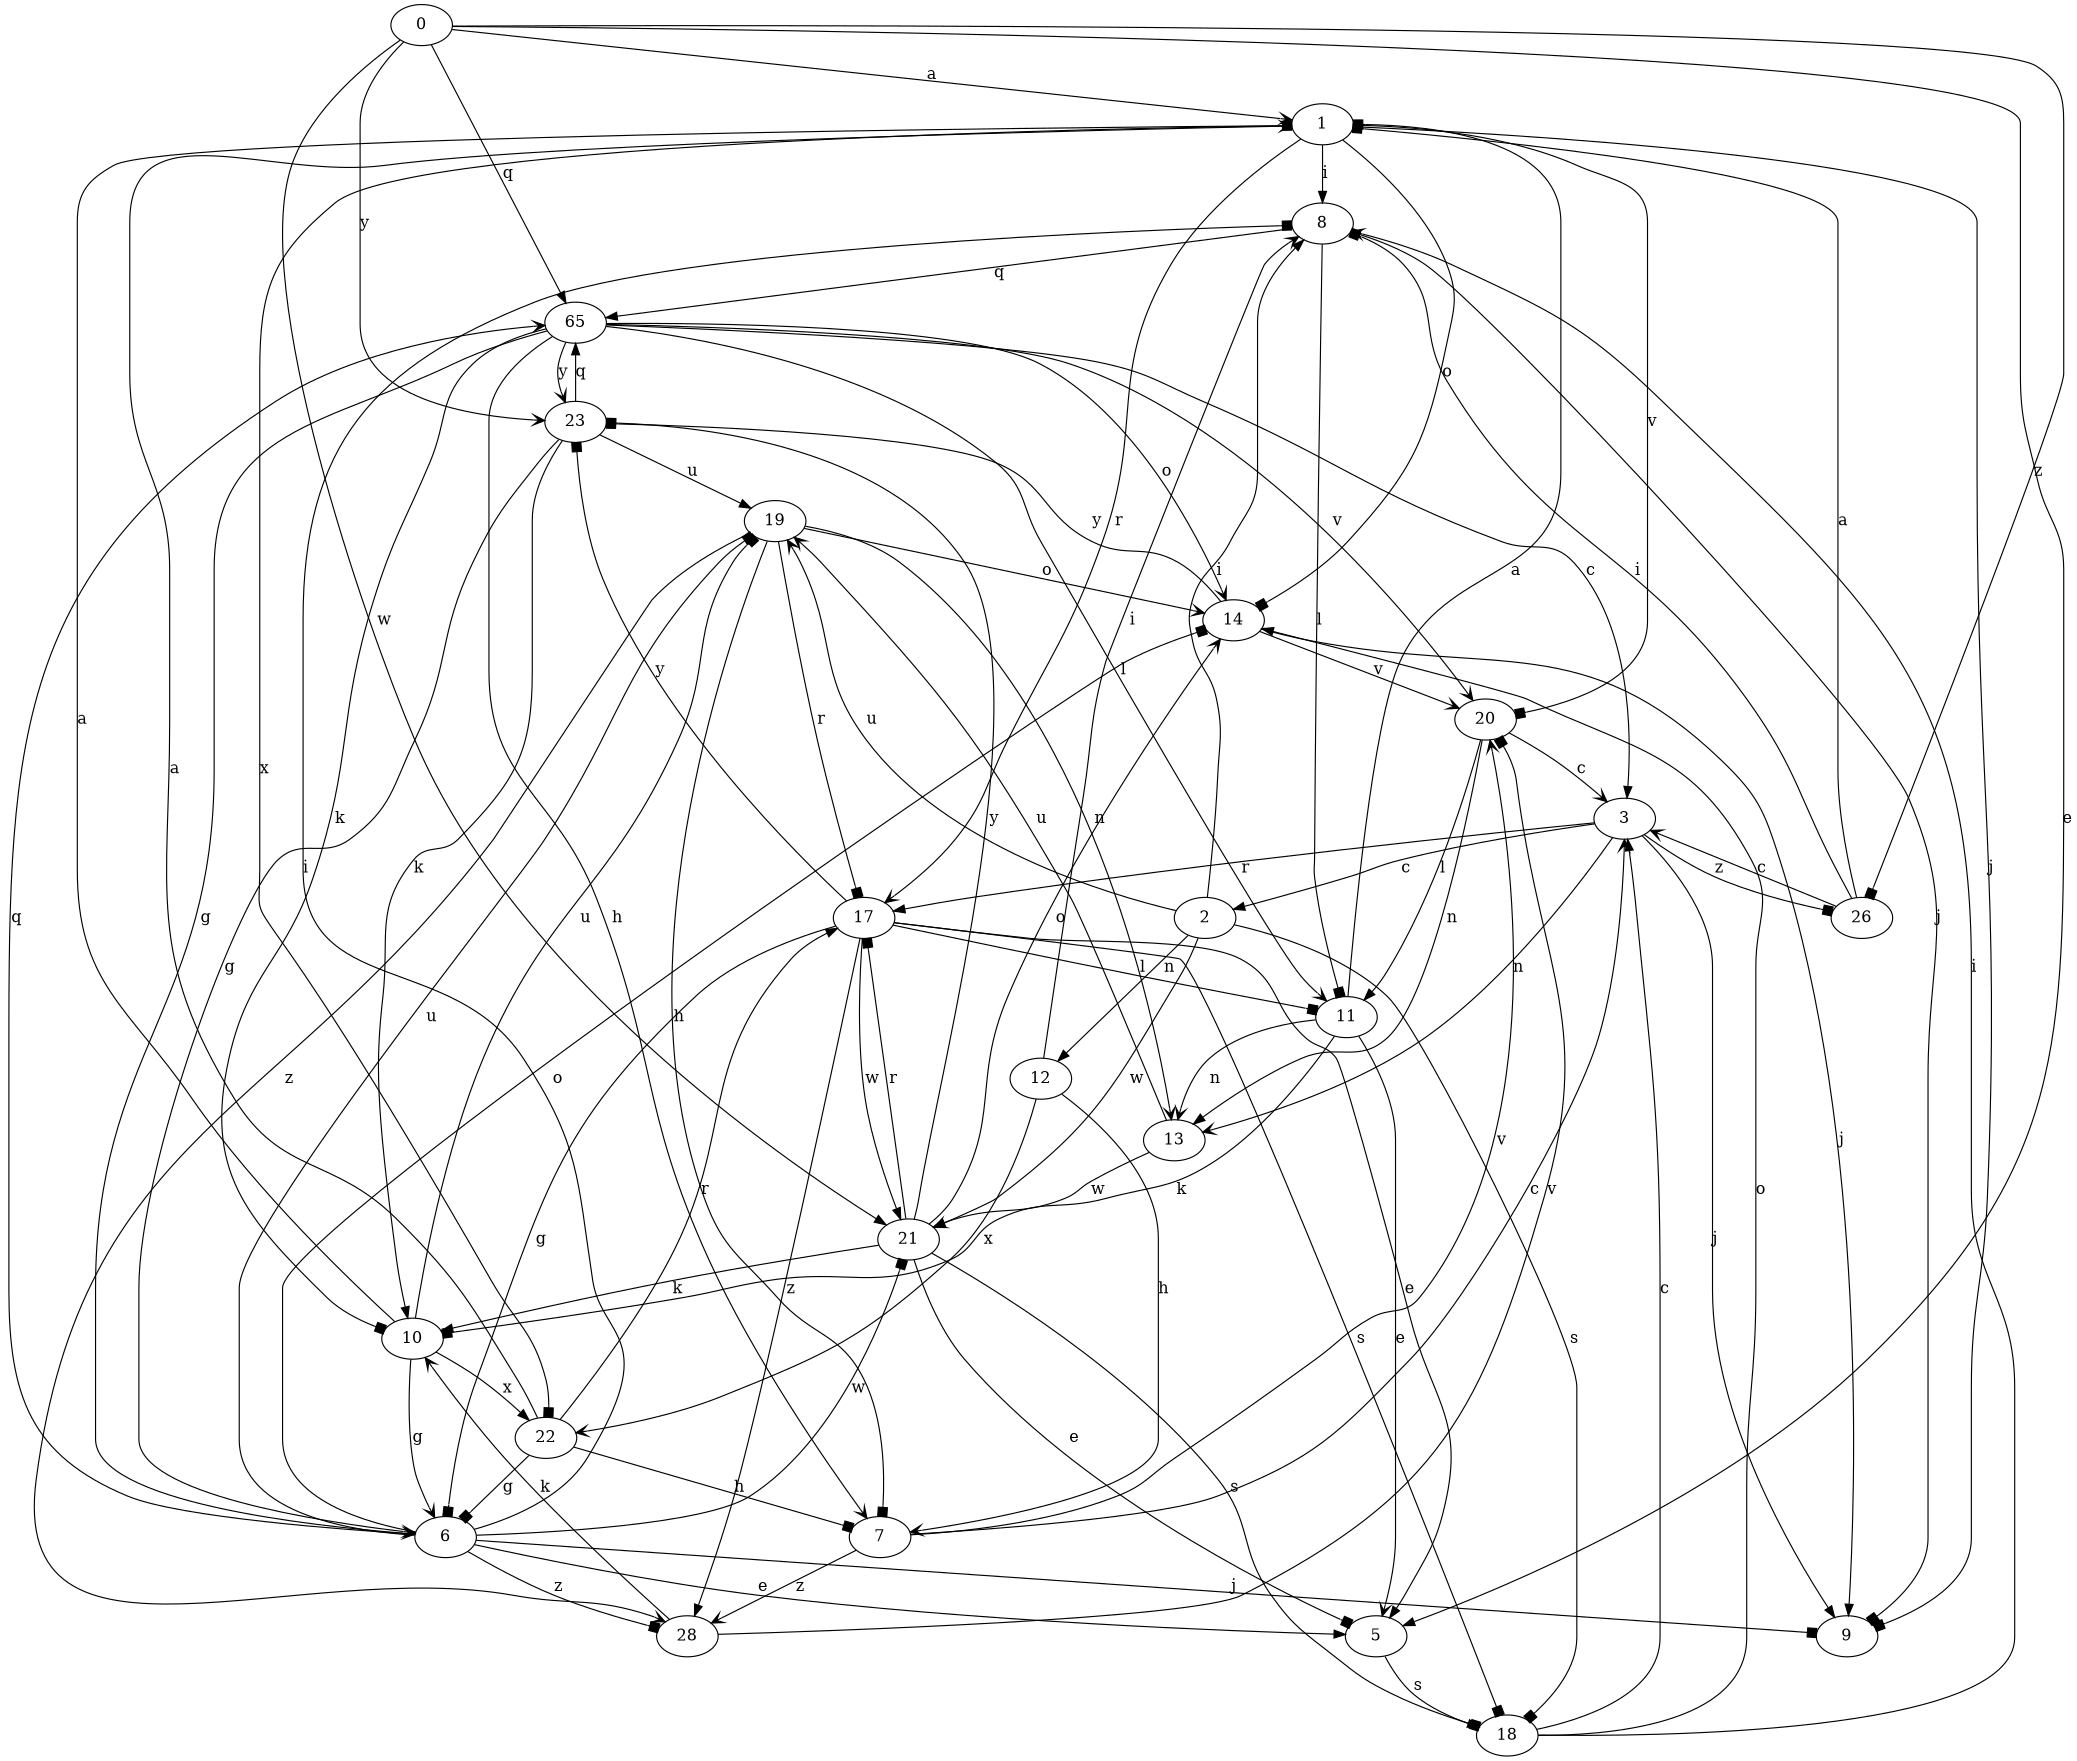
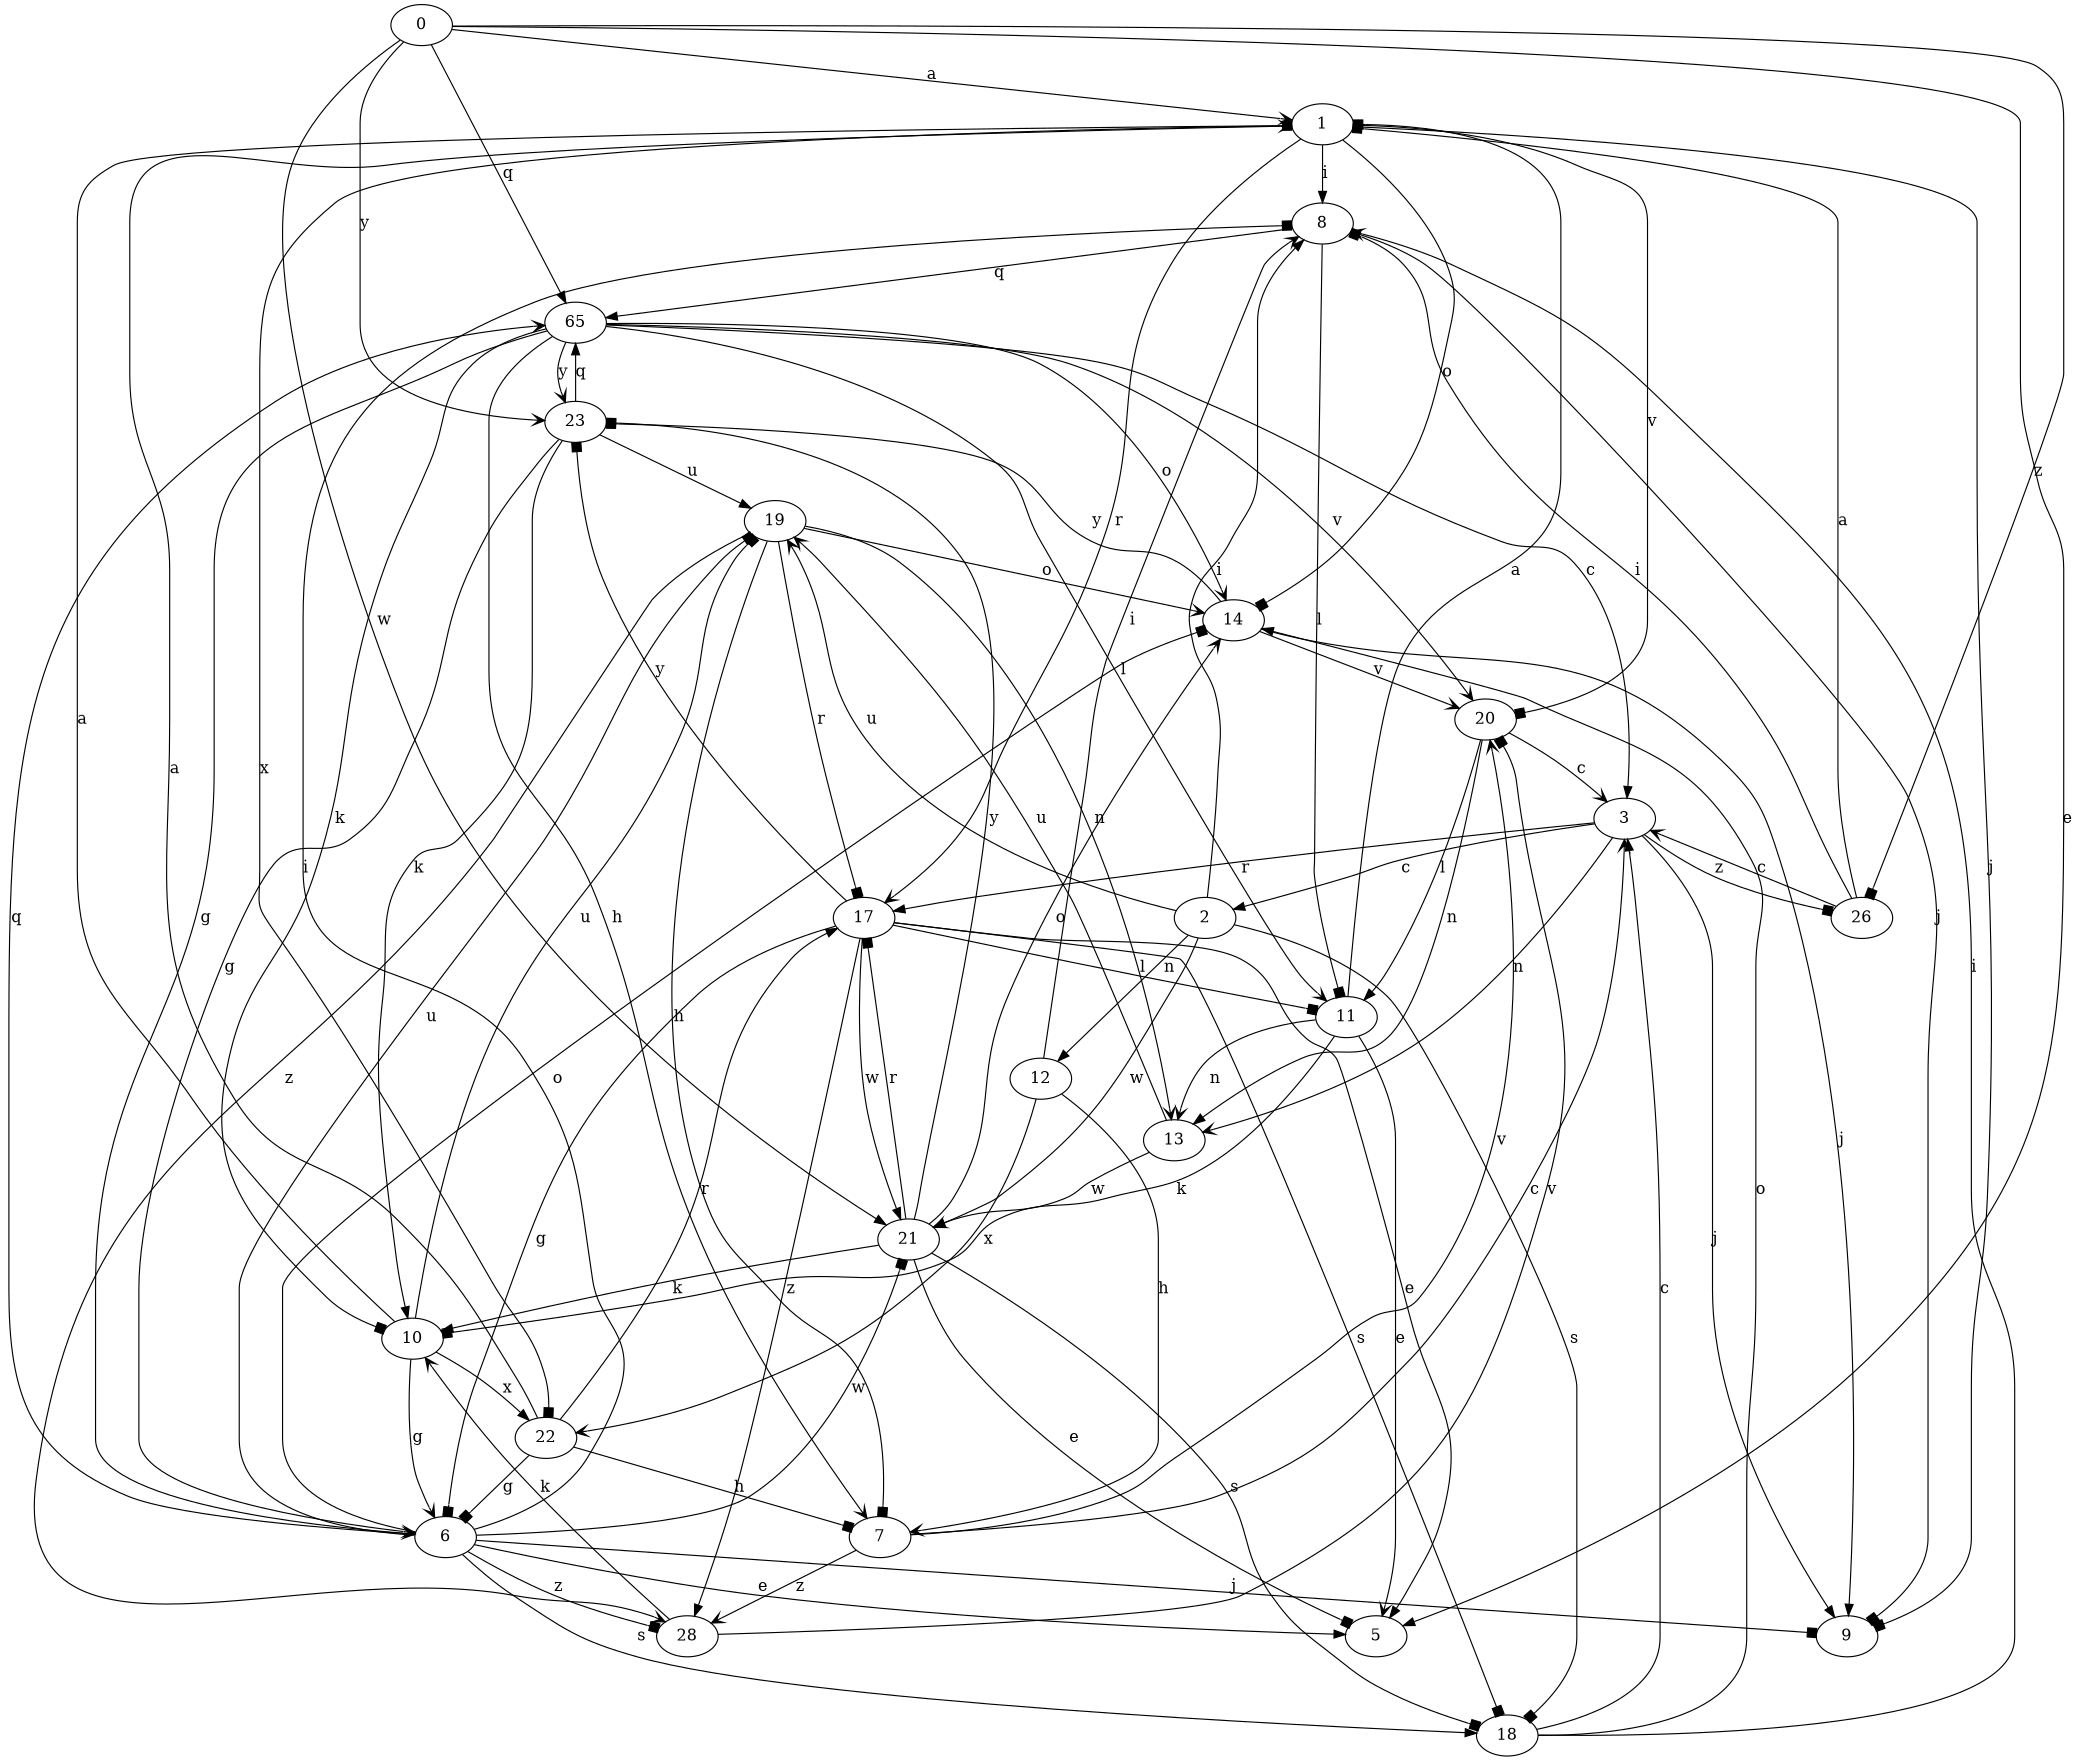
  strict digraph {
    edge [arrowhead=box]
    0
    1
    5
    n4 [label=65]
    21
    23
    26
    8
    9
    14
    17
    20
    22
    3
    6
    7
    11
    10
    18
    19
    28
    13
    2
    12
    0 -> 1 [arrowhead=vee label=a]
    0 -> 5 [arrowhead=normal label=e]
    0 -> n4 [arrowhead=normal label=q]
    0 -> 21 [arrowhead=normal label=w]
    0 -> 23 [arrowhead=vee label=y]
    0 -> 26 [label=z]
    1 -> 8 [arrowhead=normal label=i]
    1 -> 9 [label=j]
    1 -> 14 [label=o]
    1 -> 17 [arrowhead=vee label=r]
    1 -> 20 [label=v]
    1 -> 22 [label=x]
    n4 -> 23 [arrowhead=vee label=y]
    n4 -> 14 [arrowhead=vee label=o]
    n4 -> 20 [arrowhead=vee label=v]
    n4 -> 3 [arrowhead=normal label=c]
    n4 -> 6 [arrowhead=vee label=g]
    n4 -> 7 [arrowhead=vee label=h]
    n4 -> 11 [arrowhead=vee label=l]
    n4 -> 10 [label=k]
    21 -> 5 [label=e]
    21 -> 23 [label=y]
    21 -> 14 [arrowhead=vee label=o]
    21 -> 17 [label=r]
    21 -> 10 [arrowhead=normal label=k]
    21 -> 18 [label=s]
    23 -> n4 [arrowhead=normal label=q]
    23 -> 6 [arrowhead=vee label=g]
    23 -> 10 [arrowhead=normal label=k]
    23 -> 19 [arrowhead=normal label=u]
    26 -> 1 [label=a]
    26 -> 8 [label=i]
    26 -> 3 [arrowhead=vee label=c]
    8 -> n4 [arrowhead=normal label=q]
    8 -> 9 [label=j]
    8 -> 11 [label=l]
    14 -> 23 [label=y]
    14 -> 9 [arrowhead=normal label=j]
    14 -> 20 [arrowhead=vee label=v]
    17 -> 5 [arrowhead=normal label=e]
    17 -> 21 [arrowhead=normal label=w]
    17 -> 23 [label=y]
    17 -> 6 [label=g]
    17 -> 11 [label=l]
    17 -> 18 [label=s]
    17 -> 28 [arrowhead=normal label=z]
    20 -> 3 [arrowhead=vee label=c]
    20 -> 11 [arrowhead=normal label=l]
    20 -> 13 [arrowhead=normal label=n]
    22 -> 1 [arrowhead=vee label=a]
    22 -> 17 [arrowhead=normal label=r]
    22 -> 6 [label=g]
    22 -> 7 [label=h]
    3 -> 26 [label=z]
    3 -> 9 [arrowhead=normal label=j]
    3 -> 17 [arrowhead=normal label=r]
    3 -> 13 [arrowhead=vee label=n]
    3 -> 2 [arrowhead=normal label=c]
    6 -> 5 [arrowhead=normal label=e]
    6 -> n4 [arrowhead=vee label=q]
    6 -> 21 [label=w]
    6 -> 8 [label=i]
    6 -> 9 [label=j]
    6 -> 14 [label=o]
-   5 -> 18 [arrowhead=normal label=s]
+   6 -> 18 [arrowhead=normal label=s]
    6 -> 19 [label=u]
    6 -> 28 [label=z]
    7 -> 20 [arrowhead=vee label=v]
    7 -> 3 [arrowhead=vee label=c]
    7 -> 28 [arrowhead=vee label=z]
    11 -> 1 [label=a]
    11 -> 5 [arrowhead=vee label=e]
    11 -> 10 [label=k]
    11 -> 13 [arrowhead=vee label=n]
    10 -> 1 [label=a]
    10 -> 22 [arrowhead=normal label=x]
    10 -> 6 [arrowhead=vee label=g]
    10 -> 19 [label=u]
    18 -> 8 [arrowhead=vee label=i]
    18 -> 14 [arrowhead=normal label=o]
    18 -> 3 [arrowhead=normal label=c]
    19 -> 14 [arrowhead=vee label=o]
    19 -> 17 [label=r]
    19 -> 7 [label=h]
    19 -> 28 [arrowhead=vee label=z]
    19 -> 13 [arrowhead=vee label=n]
    28 -> 20 [label=v]
    28 -> 10 [arrowhead=vee label=k]
    13 -> 21 [arrowhead=normal label=w]
    13 -> 19 [arrowhead=vee label=u]
    2 -> 21 [arrowhead=vee label=w]
    2 -> 8 [arrowhead=normal label=i]
    2 -> 18 [label=s]
    2 -> 19 [arrowhead=vee label=u]
    2 -> 12 [arrowhead=normal label=n]
    12 -> 8 [arrowhead=vee label=i]
    12 -> 22 [arrowhead=vee label=x]
    12 -> 7 [arrowhead=vee label=h]
  }
